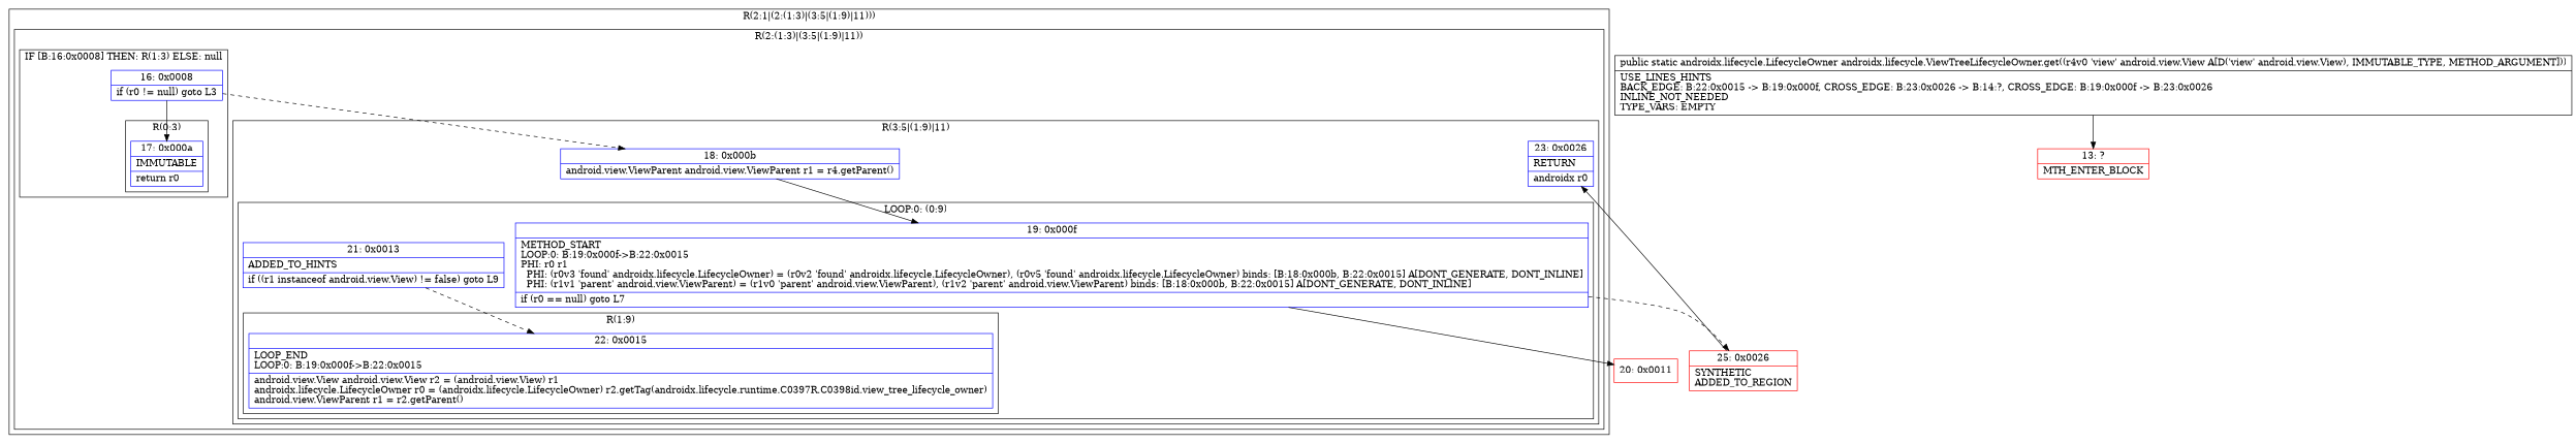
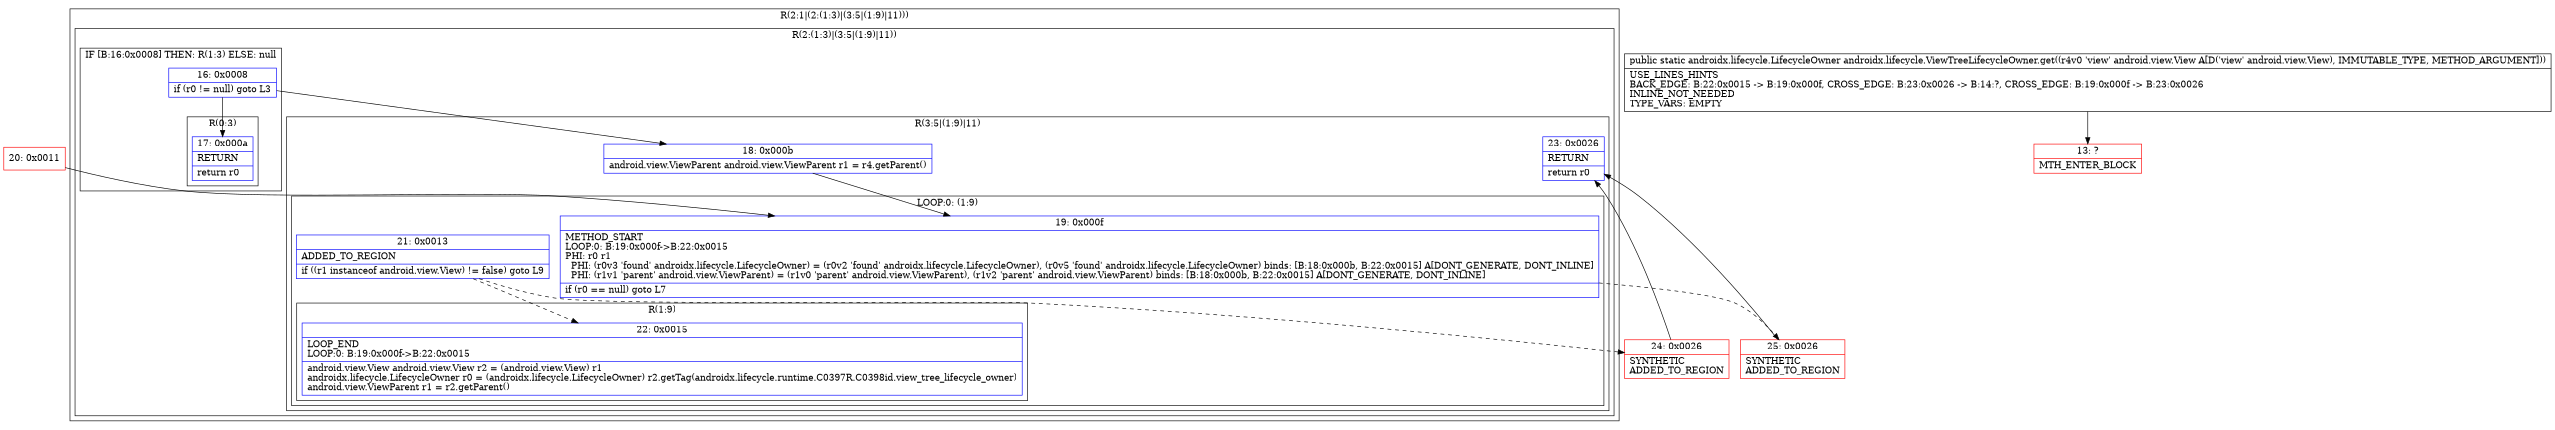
  digraph {
    node [color=blue shape=record]
-   n1 [label="{17\:\ 0x000a|IMMUTABLE\l|return r0\l}"]
+   n1 [label="{17\:\ 0x000a|RETURN\l|return r0\l}"]
    n2 [label="{16\:\ 0x0008|if (r0 != null) goto L3\l}"]
    n3 [label="{22\:\ 0x0015|LOOP_END\lLOOP:0: B:19:0x000f\-\>B:22:0x0015\l|android.view.View android.view.View r2 = (android.view.View) r1\landroidx.lifecycle.LifecycleOwner r0 = (androidx.lifecycle.LifecycleOwner) r2.getTag(androidx.lifecycle.runtime.C0397R.C0398id.view_tree_lifecycle_owner)\landroid.view.ViewParent r1 = r2.getParent()\l}"]
    n4 [label="{19\:\ 0x000f|METHOD_START\lLOOP:0: B:19:0x000f\-\>B:22:0x0015\lPHI: r0 r1 \l  PHI: (r0v3 'found' androidx.lifecycle.LifecycleOwner) = (r0v2 'found' androidx.lifecycle.LifecycleOwner), (r0v5 'found' androidx.lifecycle.LifecycleOwner) binds: [B:18:0x000b, B:22:0x0015] A[DONT_GENERATE, DONT_INLINE]\l  PHI: (r1v1 'parent' android.view.ViewParent) = (r1v0 'parent' android.view.ViewParent), (r1v2 'parent' android.view.ViewParent) binds: [B:18:0x000b, B:22:0x0015] A[DONT_GENERATE, DONT_INLINE]\l|if (r0 == null) goto L7\l}"]
-   n5 [label="{21\:\ 0x0013|ADDED_TO_HINTS\l|if ((r1 instanceof android.view.View) != false) goto L9\l}"]
+   n5 [label="{21\:\ 0x0013|ADDED_TO_REGION\l|if ((r1 instanceof android.view.View) != false) goto L9\l}"]
    n6 [label="{18\:\ 0x000b|android.view.ViewParent android.view.ViewParent r1 = r4.getParent()\l}"]
-   n7 [label="{23\:\ 0x0026|RETURN\l|androidx r0\l}"]
+   n7 [label="{23\:\ 0x0026|RETURN\l|return r0\l}"]
    n8 [color=red label="{20\:\ 0x0011}"]
    n9 [color=red label="{25\:\ 0x0026|SYNTHETIC\lADDED_TO_REGION\l}"]
+   n10 [color=red label="{24\:\ 0x0026|SYNTHETIC\lADDED_TO_REGION\l}"]
    n11 [color=red label="{13\:\ ?|MTH_ENTER_BLOCK\l}"]
    n12 [label="{public static androidx.lifecycle.LifecycleOwner androidx.lifecycle.ViewTreeLifecycleOwner.get((r4v0 'view' android.view.View A[D('view' android.view.View), IMMUTABLE_TYPE, METHOD_ARGUMENT]))  | USE_LINES_HINTS\lBACK_EDGE: B:22:0x0015 \-\> B:19:0x000f, CROSS_EDGE: B:23:0x0026 \-\> B:14:?, CROSS_EDGE: B:19:0x000f \-\> B:23:0x0026\lINLINE_NOT_NEEDED\lTYPE_VARS: EMPTY\l}" color=""]
    subgraph cluster_1 {
      label="R(2:1|(2:(1:3)|(3:5|(1:9)|11)))"
      subgraph cluster_2 {
        label="R(2:(1:3)|(3:5|(1:9)|11))"
        subgraph cluster_3 {
          label="IF [B:16:0x0008] THEN: R(1:3) ELSE: null"
          n2
          subgraph cluster_4 {
            label="R(0:3)"
            n1
          }
        }
        subgraph cluster_5 {
          label="R(3:5|(1:9)|11)"
          n6
          n7
          subgraph cluster_6 {
-           label="LOOP:0: (0:9)"
+           label="LOOP:0: (1:9)"
            n4
            n5
            subgraph cluster_7 {
              label="R(1:9)"
              n3
            }
          }
        }
      }
    }
    n2 -> n1
-   n2 -> n6 [style=dashed]
-   n4 -> n8
+   n2 -> n6 [style=solid]
+   n8 -> n4
    n4 -> n9 [style=dashed]
    n5 -> n3 [style=dashed]
+   n5 -> n10 [style=dashed]
    n6 -> n4
    n9 -> n7
+   n10 -> n7
    n12 -> n11
  }
